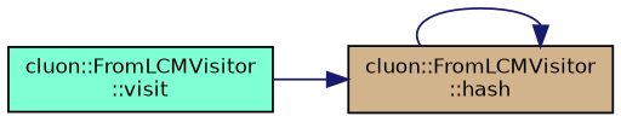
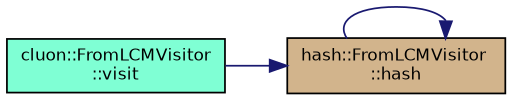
  digraph {
    rankdir=LR
    node [color=black fontname=Helvetica fontsize=10 shape=record style=filled]
    edge [color=midnightblue fontname=Helvetica fontsize=10 labelfontname=Helvetica labelfontsize=10 style=solid]
    n1 [fillcolor=aquamarine fontcolor=black height=0.2 label="cluon::FromLCMVisitor\l::visit" width=0.4]
-   n2 [fillcolor=tan height=0.2 label="cluon::FromLCMVisitor\l::hash" width=0.4]
+   n2 [fillcolor=tan height=0.2 label="hash::FromLCMVisitor\l::hash" width=0.4]
    n1 -> n2
    n2 -> n2
  }
